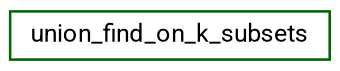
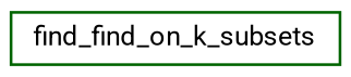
  digraph {
    rankdir=LR
    fontname=Roboto
-   n1 [color=darkgreen fillcolor=white fontname=Roboto fontsize=10 height=0.2 label=union_find_on_k_subsets shape=record style=filled width=0.4]
+   n1 [color=darkgreen fillcolor=white fontname=Roboto fontsize=10 height=0.2 label=find_find_on_k_subsets shape=record style=filled width=0.4]
  }
